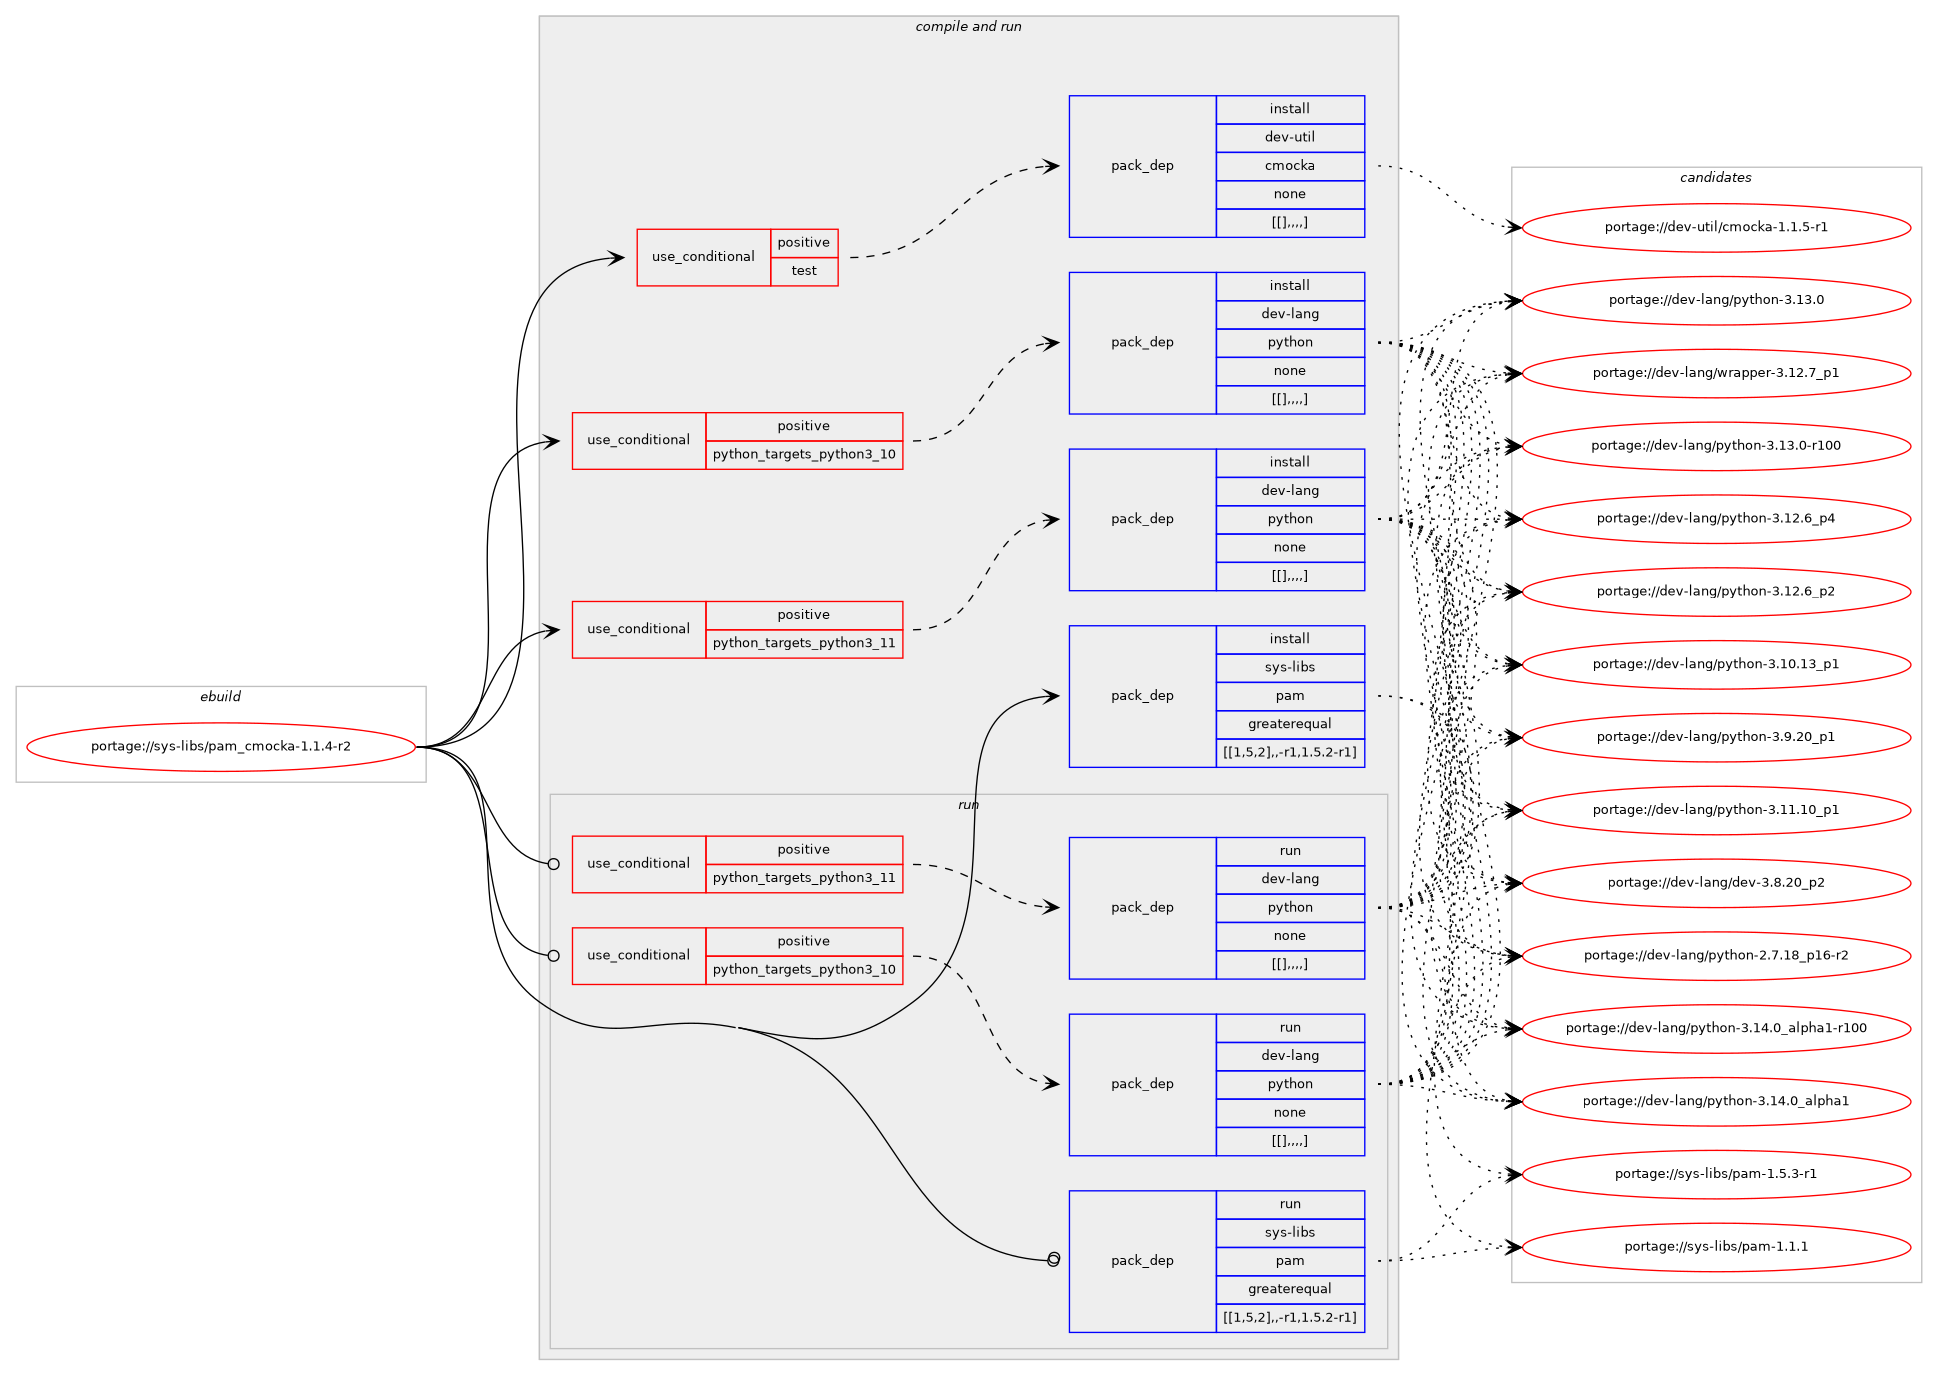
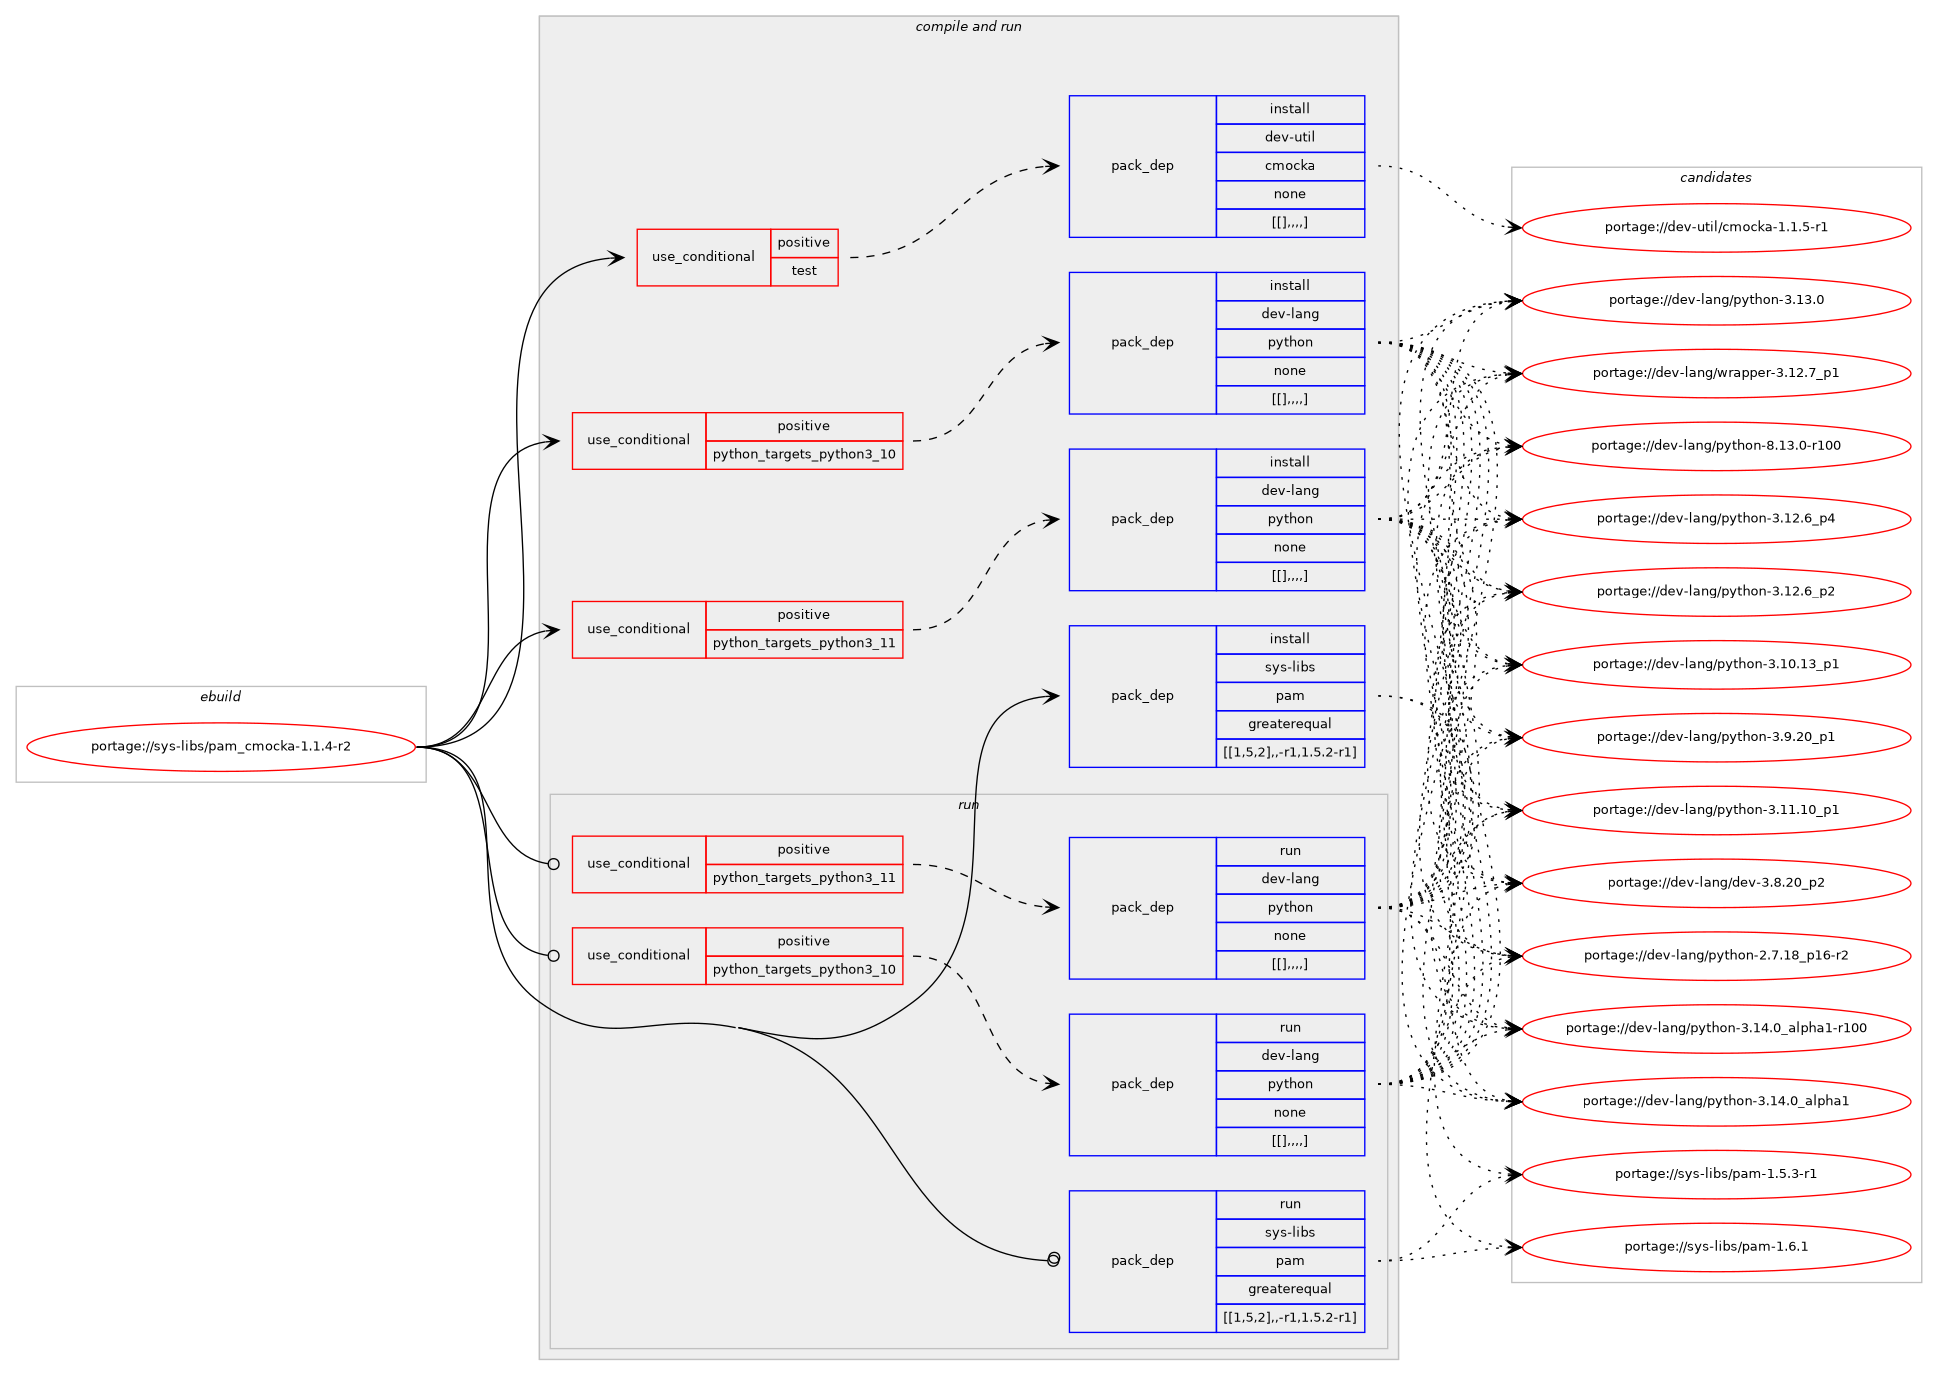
  digraph {
    compound=true
    concentrate=true
    fontname=Helvetica
    fontsize=10
    newrank=true
    rankdir=LR
    ranksep=1.5
    node [color=red fontname=Helvetica fontsize=10]
    edge [arrowhead=vee headport=w style=dotted tailport=e weight=100]
    n1 [label="portage://sys-libs/pam_cmocka-1.1.4-r2" width=4]
    n2 [color=blue label=<<TABLE BORDER="0" CELLBORDER="1" CELLSPACING="0" CELLPADDING="4" WIDTH="220"><TR><TD ROWSPAN="6" CELLPADDING="30">pack_dep</TD></TR><TR><TD WIDTH="110">install</TD></TR><TR><TD>dev-lang</TD></TR><TR><TD>python</TD></TR><TR><TD>none</TD></TR><TR><TD>[[],,,,]</TD></TR></TABLE>> shape=none]
    n3 [label=<<TABLE BORDER="0" CELLBORDER="1" CELLSPACING="0" CELLPADDING="4"><TR><TD ROWSPAN="3" CELLPADDING="10">use_conditional</TD></TR><TR><TD>positive</TD></TR><TR><TD>python_targets_python3_10</TD></TR></TABLE>> shape=none]
    n4 [color=blue label=<<TABLE BORDER="0" CELLBORDER="1" CELLSPACING="0" CELLPADDING="4" WIDTH="220"><TR><TD ROWSPAN="6" CELLPADDING="30">pack_dep</TD></TR><TR><TD WIDTH="110">install</TD></TR><TR><TD>dev-lang</TD></TR><TR><TD>python</TD></TR><TR><TD>none</TD></TR><TR><TD>[[],,,,]</TD></TR></TABLE>> shape=none]
    n5 [label=<<TABLE BORDER="0" CELLBORDER="1" CELLSPACING="0" CELLPADDING="4"><TR><TD ROWSPAN="3" CELLPADDING="10">use_conditional</TD></TR><TR><TD>positive</TD></TR><TR><TD>python_targets_python3_11</TD></TR></TABLE>> shape=none]
    n6 [color=blue label=<<TABLE BORDER="0" CELLBORDER="1" CELLSPACING="0" CELLPADDING="4" WIDTH="220"><TR><TD ROWSPAN="6" CELLPADDING="30">pack_dep</TD></TR><TR><TD WIDTH="110">install</TD></TR><TR><TD>dev-util</TD></TR><TR><TD>cmocka</TD></TR><TR><TD>none</TD></TR><TR><TD>[[],,,,]</TD></TR></TABLE>> shape=none]
    n7 [label=<<TABLE BORDER="0" CELLBORDER="1" CELLSPACING="0" CELLPADDING="4"><TR><TD ROWSPAN="3" CELLPADDING="10">use_conditional</TD></TR><TR><TD>positive</TD></TR><TR><TD>test</TD></TR></TABLE>> shape=none]
    n8 [color=blue label=<<TABLE BORDER="0" CELLBORDER="1" CELLSPACING="0" CELLPADDING="4" WIDTH="220"><TR><TD ROWSPAN="6" CELLPADDING="30">pack_dep</TD></TR><TR><TD WIDTH="110">install</TD></TR><TR><TD>sys-libs</TD></TR><TR><TD>pam</TD></TR><TR><TD>greaterequal</TD></TR><TR><TD>[[1,5,2],,-r1,1.5.2-r1]</TD></TR></TABLE>> shape=none]
    n9 [color=blue label=<<TABLE BORDER="0" CELLBORDER="1" CELLSPACING="0" CELLPADDING="4" WIDTH="220"><TR><TD ROWSPAN="6" CELLPADDING="30">pack_dep</TD></TR><TR><TD WIDTH="110">run</TD></TR><TR><TD>dev-lang</TD></TR><TR><TD>python</TD></TR><TR><TD>none</TD></TR><TR><TD>[[],,,,]</TD></TR></TABLE>> shape=none]
    n10 [label=<<TABLE BORDER="0" CELLBORDER="1" CELLSPACING="0" CELLPADDING="4"><TR><TD ROWSPAN="3" CELLPADDING="10">use_conditional</TD></TR><TR><TD>positive</TD></TR><TR><TD>python_targets_python3_10</TD></TR></TABLE>> shape=none]
    n11 [color=blue label=<<TABLE BORDER="0" CELLBORDER="1" CELLSPACING="0" CELLPADDING="4" WIDTH="220"><TR><TD ROWSPAN="6" CELLPADDING="30">pack_dep</TD></TR><TR><TD WIDTH="110">run</TD></TR><TR><TD>dev-lang</TD></TR><TR><TD>python</TD></TR><TR><TD>none</TD></TR><TR><TD>[[],,,,]</TD></TR></TABLE>> shape=none]
    n12 [label=<<TABLE BORDER="0" CELLBORDER="1" CELLSPACING="0" CELLPADDING="4"><TR><TD ROWSPAN="3" CELLPADDING="10">use_conditional</TD></TR><TR><TD>positive</TD></TR><TR><TD>python_targets_python3_11</TD></TR></TABLE>> shape=none]
    n13 [color=blue label=<<TABLE BORDER="0" CELLBORDER="1" CELLSPACING="0" CELLPADDING="4" WIDTH="220"><TR><TD ROWSPAN="6" CELLPADDING="30">pack_dep</TD></TR><TR><TD WIDTH="110">run</TD></TR><TR><TD>sys-libs</TD></TR><TR><TD>pam</TD></TR><TR><TD>greaterequal</TD></TR><TR><TD>[[1,5,2],,-r1,1.5.2-r1]</TD></TR></TABLE>> shape=none]
    n14 [label="portage://dev-lang/python-3.14.0_alpha1-r100" width=4]
    n15 [label="portage://dev-lang/python-3.14.0_alpha1" width=4]
-   n16 [label="portage://dev-lang/python-3.13.0-r100" width=4]
+   n16 [label="portage://dev-lang/python-8.13.0-r100" width=4]
    n17 [label="portage://dev-lang/python-3.13.0" width=4]
    n18 [label="portage://dev-lang/wrapper-3.12.7_p1" width=4]
    n19 [label="portage://dev-lang/python-3.12.6_p4" width=4]
    n20 [label="portage://dev-lang/python-3.12.6_p2" width=4]
    n21 [label="portage://dev-lang/python-3.11.10_p1" width=4]
    n22 [label="portage://dev-lang/python-3.10.13_p1" width=4]
    n23 [label="portage://dev-lang/python-3.9.20_p1" width=4]
    n24 [label="portage://dev-lang/dev-3.8.20_p2" width=4]
    n25 [label="portage://dev-lang/python-2.7.18_p16-r2" width=4]
    n26 [label="portage://dev-util/cmocka-1.1.5-r1" width=4]
-   n27 [label="portage://sys-libs/pam-1.1.1" width=4]
+   n27 [label="portage://sys-libs/pam-1.6.1" width=4]
    n28 [label="portage://sys-libs/pam-1.5.3-r1" width=4]
    subgraph cluster_1 {
      color=gray
      label=<<i>ebuild</i>>
      n1
    }
    subgraph cluster_2 {
      color=gray
      label=<<i>dependencies</i>>
      subgraph cluster_3 {
        color=gray
        fillcolor="#eeeeee"
        label=<<i>compile</i>>
        style=filled
        subgraph sub_4 {
          color=gray
          fillcolor="#eeeeee"
          label=<<i>compile</i>>
          style=filled
          n3
          subgraph sub_5 {
            color=gray
            fillcolor="#eeeeee"
            label=<<i>compile</i>>
            style=filled
            n2
          }
        }
        subgraph sub_6 {
          color=gray
          fillcolor="#eeeeee"
          label=<<i>compile</i>>
          style=filled
          n5
          subgraph sub_7 {
            color=gray
            fillcolor="#eeeeee"
            label=<<i>compile</i>>
            style=filled
            n4
          }
        }
        subgraph sub_8 {
          color=gray
          fillcolor="#eeeeee"
          label=<<i>compile</i>>
          style=filled
          n7
          subgraph sub_9 {
            color=gray
            fillcolor="#eeeeee"
            label=<<i>compile</i>>
            style=filled
            n6
          }
        }
        subgraph sub_10 {
          color=gray
          fillcolor="#eeeeee"
          label=<<i>compile</i>>
          style=filled
          n8
        }
      }
      subgraph cluster_11 {
        color=gray
        fillcolor="#eeeeee"
        label=<<i>compile and run</i>>
        style=filled
      }
      subgraph cluster_12 {
        color=gray
        fillcolor="#eeeeee"
        label=<<i>run</i>>
        style=filled
        subgraph sub_13 {
          color=gray
          fillcolor="#eeeeee"
          label=<<i>run</i>>
          style=filled
          n10
          subgraph sub_14 {
            color=gray
            fillcolor="#eeeeee"
            label=<<i>run</i>>
            style=filled
            n9
          }
        }
        subgraph sub_15 {
          color=gray
          fillcolor="#eeeeee"
          label=<<i>run</i>>
          style=filled
          n12
          subgraph sub_16 {
            color=gray
            fillcolor="#eeeeee"
            label=<<i>run</i>>
            style=filled
            n11
          }
        }
        subgraph sub_17 {
          color=gray
          fillcolor="#eeeeee"
          label=<<i>run</i>>
          style=filled
          n13
        }
      }
    }
    subgraph cluster_18 {
      color=gray
      label=<<i>candidates</i>>
      rank=same
      subgraph sub_19 {
        color=black
        label=<<i>candidates</i>>
        nodesep=1
        rank=same
        n14
        n15
        n16
        n17
        n18
        n19
        n20
        n21
        n22
        n23
        n24
        n25
      }
      subgraph sub_20 {
        color=black
        label=<<i>candidates</i>>
        nodesep=1
        rank=same
        n14
        n15
        n16
        n17
        n18
        n19
        n20
        n21
        n22
        n23
        n24
        n25
      }
      subgraph sub_21 {
        color=black
        label=<<i>candidates</i>>
        nodesep=1
        rank=same
        n26
      }
      subgraph sub_22 {
        color=black
        label=<<i>candidates</i>>
        nodesep=1
        rank=same
        n27
        n28
      }
      subgraph sub_23 {
        color=black
        label=<<i>candidates</i>>
        nodesep=1
        rank=same
        n14
        n15
        n16
        n17
        n18
        n19
        n20
        n21
        n22
        n23
        n24
        n25
      }
      subgraph sub_24 {
        color=black
        label=<<i>candidates</i>>
        nodesep=1
        rank=same
        n14
        n15
        n16
        n17
        n18
        n19
        n20
        n21
        n22
        n23
        n24
        n25
      }
      subgraph sub_25 {
        color=black
        label=<<i>candidates</i>>
        nodesep=1
        rank=same
        n27
        n28
      }
    }
    n1 -> n3 [style=solid weight=20]
    n1 -> n5 [style=solid weight=20]
    n1 -> n7 [style=solid weight=20]
    n1 -> n8 [style=solid weight=20]
    n1 -> n10 [arrowhead=odot style=solid weight=20]
    n1 -> n12 [arrowhead=odot style=solid weight=20]
    n1 -> n13 [arrowhead=odot style=solid weight=20]
    n2 -> n14
    n2 -> n15
    n2 -> n16
    n2 -> n17
    n2 -> n18
    n2 -> n19
    n2 -> n20
    n2 -> n21
    n2 -> n22
    n2 -> n23
    n2 -> n24
    n2 -> n25
    n3 -> n2 [style=dashed weight=20]
    n4 -> n14
    n4 -> n15
    n4 -> n16
    n4 -> n17
    n4 -> n18
    n4 -> n19
    n4 -> n20
    n4 -> n21
    n4 -> n22
    n4 -> n23
    n4 -> n24
    n4 -> n25
    n5 -> n4 [style=dashed weight=20]
    n6 -> n26
    n7 -> n6 [style=dashed weight=20]
    n8 -> n27
    n8 -> n28
    n9 -> n14
    n9 -> n15
    n9 -> n16
    n9 -> n17
    n9 -> n18
    n9 -> n19
    n9 -> n20
    n9 -> n21
    n9 -> n22
    n9 -> n23
    n9 -> n24
    n9 -> n25
    n10 -> n9 [style=dashed weight=20]
    n11 -> n14
    n11 -> n15
    n11 -> n16
    n11 -> n17
    n11 -> n18
    n11 -> n19
    n11 -> n20
    n11 -> n21
    n11 -> n22
    n11 -> n23
    n11 -> n24
    n11 -> n25
    n12 -> n11 [style=dashed weight=20]
    n13 -> n27
    n13 -> n28
  }
